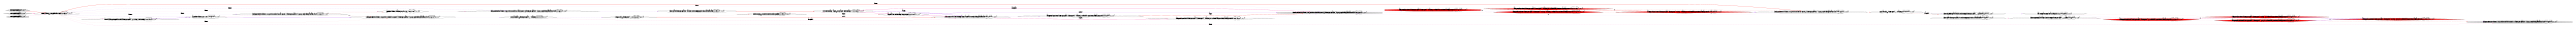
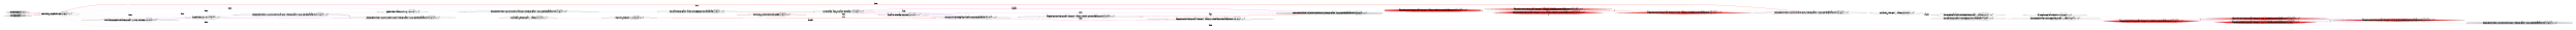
  digraph {
    rankdir=LR
    node [fillcolor=white shape=hexagon style=filled]
    edge [color=purple style=dotted]
    n1 [label="client.update(thisTest.getWCPathSet(\"/branches\"),Revision.HEAD,Depth.unknown,false,false,false)@@@9@@@['1', '1', '0']" shape=octagon]
    n2 [label="List<RevisionRange> ranges = new ArrayList<RevisionRange>(1)@@@10@@@['1', '1', '1']" shape=octagon]
    n3 [label="client.merge(modUrl,Revision.HEAD,ranges,branchPath,true,Depth.infinity,false,false,false)@@@12@@@['1', '1', '1']"]
    n4 [label="ranges.add(new RevisionRange(unspec,unspec))@@@11@@@['1', '1', '1']"]
    n5 [fillcolor=lightgray label="checkCommitRevision(thisTest,\"wrong revision number from commit\",5,thisTest.getWCPathSet(),\"log msg\",Depth.infinity,false,false,null,null)@@@15@@@['1', '1', '1']" shape=octagon]
    n6 [label="String branchPath = thisTest.getWCPath() + \"/branches/A\"@@@7@@@['0', '0', '1']"]
    n7 [label="String modUrl = thisTest.getUrl() + \"/A\"@@@8@@@['0', '0', '1']" shape=diamond]
    n8 [label="Revision unspec = new Revision(Revision.Kind.unspecified)@@@9@@@['0', '0', '1']" shape=diamond]
    n9 [label="addExpectedCommitItem(thisTest.getWCPath(),thisTest.getUrl(),\"branches/A/mu\",NodeKind.file,CommitItemStateFlags.TextMods)@@@14@@@['1', '1', '1']" shape=diamond]
    n10 [label="addExpectedCommitItem(thisTest.getWCPath(),thisTest.getUrl(),\"branches/A\",NodeKind.dir,CommitItemStateFlags.PropMods)@@@13@@@['1', '1', '1']" shape=diamond]
    n11 [label="appendText(thisTest,\"branches/A/D/G/rho\",\"yyy\",-1)@@@7@@@['1', '1', '0']"]
    n12 [label="checkCommitRevision(thisTest,\"wrong revision number from branch commit\",5,thisTest.getWCPathSet(),\"log msg\",Depth.infinity,false,false,null,null)@@@8@@@['1', '1', '0']" shape=diamond]
    n13 [fillcolor=red label="addExpectedCommitItem(thisTest.getWCPath(),thisTest.getUrl(),\"branches/A\",NodeKind.dir,CommitItemStateFlags.PropMods)@@@16@@@['1', '0', '0']" shape=octagon]
    n14 [fillcolor=red label="addExpectedCommitItem(thisTest.getWCPath(),thisTest.getUrl().toString(),\"branches/A\",NodeKind.dir,CommitItemStateFlags.PropMods)@@@16@@@['0', '1', '0']"]
    n15 [fillcolor=red label="addExpectedCommitItem(thisTest.getWCPath(),thisTest.getUrl(),\"A/D/G/rho\",NodeKind.file,CommitItemStateFlags.TextMods)@@@29@@@['1', '0', '0']"]
    n16 [fillcolor=red label="addExpectedCommitItem(thisTest.getWCPath(),thisTest.getUrl().toString(),\"A/D/G/rho\",NodeKind.file,CommitItemStateFlags.TextMods)@@@29@@@['0', '1', '0']" shape=diamond]
    n17 [fillcolor=lightgray label="checkCommitRevision(thisTest,\"wrong revision number from commit\",7,thisTest.getWCPathSet(),\"log msg\",Depth.infinity,false,false,null,null)@@@30@@@['1', '1', '0']" shape=octagon]
    n18 [fillcolor=red label="addExpectedCommitItem(thisTest.getWCPath(),thisTest.getUrl().toString(),\"branches/A/mu\",NodeKind.file,CommitItemStateFlags.TextMods)@@@17@@@['0', '1', '0']" shape=diamond]
    n19 [label="checkCommitRevision(thisTest,\"wrong revision number from commit\",6,thisTest.getWCPathSet(),\"log msg\",Depth.infinity,false,false,null,null)@@@18@@@['1', '1', '0']"]
    n20 [label="String branchUrl = thisTest.getUrl() + \"/branches/A\"@@@19@@@['1', '1', '0']"]
    n21 [fillcolor=lightgray label="testMergeUsingHistory['0', '0', '1']"]
    n22 [label="OneTest thisTest = setupAndPerformMerge()@@@3@@@['1', '1', '1']" shape=octagon]
    n23 [label="appendText(thisTest,\"A/mu\",\"xxx\",4)@@@5@@@['1', '1', '1']"]
    n24 [label="checkCommitRevision(thisTest,\"wrong revision number from commit\",4,thisTest.getWCPathSet(),\"log msg\",Depth.infinity,false,false,null,null)@@@6@@@['0', '0', '1']" shape=octagon]
    n25 [label="checkCommitRevision(thisTest,\"wrong revision number from main commit\",4,thisTest.getWCPathSet(),\"log msg\",Depth.infinity,false,false,null,null)@@@6@@@['1', '1', '0']"]
    n26 [label="assertNull(client.getMergeinfo(new File(thisTest.getWCPath(),\"A\").toString(),Revision.HEAD))@@@4@@@['1', '1', '1']" shape=diamond]
    n27 [fillcolor=red label="addExpectedCommitItem(thisTest.getWCPath(),thisTest.getUrl().toString(),\"A\",NodeKind.dir,CommitItemStateFlags.PropMods)@@@28@@@['0', '1', '0']" shape=diamond]
    n28 [fillcolor=red label="addExpectedCommitItem(thisTest.getWCPath(),thisTest.getUrl(),\"branches/A/mu\",NodeKind.file,CommitItemStateFlags.TextMods)@@@17@@@['1', '0', '0']" shape=diamond]
    n29 [label="client.mergeReintegrate(branchUrl,Revision.HEAD,thisTest.getWCPath() + \"/A\",false)@@@26@@@['1', '1', '0']" shape=diamond]
    n30 [fillcolor=red label="addExpectedCommitItem(thisTest.getWCPath(),thisTest.getUrl(),\"A\",NodeKind.dir,CommitItemStateFlags.PropMods)@@@28@@@['1', '0', '0']"]
    n31 [label="fail(\"reintegrate merged into a mixed-revision WC\")@@@22@@@['1', '1', '0']" shape=diamond]
    n32 [label="client.mergeReintegrate(branchUrl,Revision.HEAD,thisTest.getWCPath() + \"/A\",false)@@@21@@@['1', '1', '0']"]
    n33 [fillcolor=lightgray label="testMergeReintegrate['1', '0', '0']" shape=diamond]
    n34 [label="client.update(thisTest.getWCPathSet(),Revision.HEAD,Depth.unknown,false,false,false)@@@25@@@['1', '1', '0']"]
-   n35 [fillcolor=lightgray label="testMergeReintegrate['0', '1', '0']" shape=octagon]
    n1 -> n2 [color=red style=bold]
    n2 -> n3 [label=ranges style=bold]
    n2 -> n4 [color=deeppink style=bold]
    n2 -> n5 [color=deeppink label=branchPath style=bold]
    n3 -> n9 [color=deeppink label=unspec style=bold]
    n3 -> n10 [style=dashed]
    n4 -> n3 [color=deeppink style=bold]
    n4 -> n5 [label=modUrl style=bold]
    n5 -> n13
    n5 -> n14 [color=red]
    n6 -> n3 [color=deeppink label=branchPath style=dashed]
    n6 -> n7 [style=dashed]
    n7 -> n3 [color=red label=modUrl style=bold]
    n7 -> n8 [color=red]
    n8 -> n2 [color=deeppink]
    n8 -> n4 [color=red label=unspec]
    n9 -> n5
    n10 -> n5 [color=red label=ranges style=bold]
    n10 -> n9 [color=red]
    n11 -> n12 [color=deeppink]
    n12 -> n1 [style=dashed]
    n13 -> n14 [label=0 style=dashed]
    n13 -> n28 [color=red]
    n14 -> n18 [color=red style=dashed]
    n15 -> n16 [label=0 style=bold]
    n15 -> n17 [color=red style=dashed]
    n16 -> n17
    n18 -> n19 [style=bold]
    n19 -> n5 [label=0]
    n19 -> n20 [color=red]
    n20 -> n32
    n20 -> n32 [color=red label=branchUrl style=dashed]
    n21 -> n22 [color=red style=bold]
    n22 -> n5 [label=thisTest]
    n22 -> n11 [color=deeppink label=thisTest]
    n22 -> n12 [label=thisTest style=dashed]
    n22 -> n17 [color=deeppink label=thisTest style=dashed]
    n22 -> n19 [color=red label=thisTest style=bold]
    n22 -> n23 [label=thisTest style=dashed]
    n22 -> n24 [color=red label=thisTest]
    n22 -> n25 [label=thisTest]
    n22 -> n26 [color=deeppink style=dashed]
    n23 -> n24 [style=bold]
    n23 -> n25 [color=deeppink style=dashed]
    n24 -> n6
    n25 -> n11 [color=red style=dashed]
    n25 -> n24 [color=red label=0]
    n26 -> n23 [style=bold]
    n27 -> n16 [style=bold]
    n28 -> n18 [color=red label=0 style=bold]
    n28 -> n19 [color=red style=dashed]
    n29 -> n27 [color=deeppink]
    n29 -> n30 [color=deeppink style=dashed]
    n30 -> n15 [color=deeppink]
    n30 -> n27 [color=deeppink label=0 style=bold]
    n31 -> n27 [color=red]
    n31 -> n30
    n32 -> n31
    n33 -> n22 [color=deeppink style=bold]
    n34 -> n29 [color=deeppink]
-   n35 -> n22 [color=deeppink style=dashed]
  }
